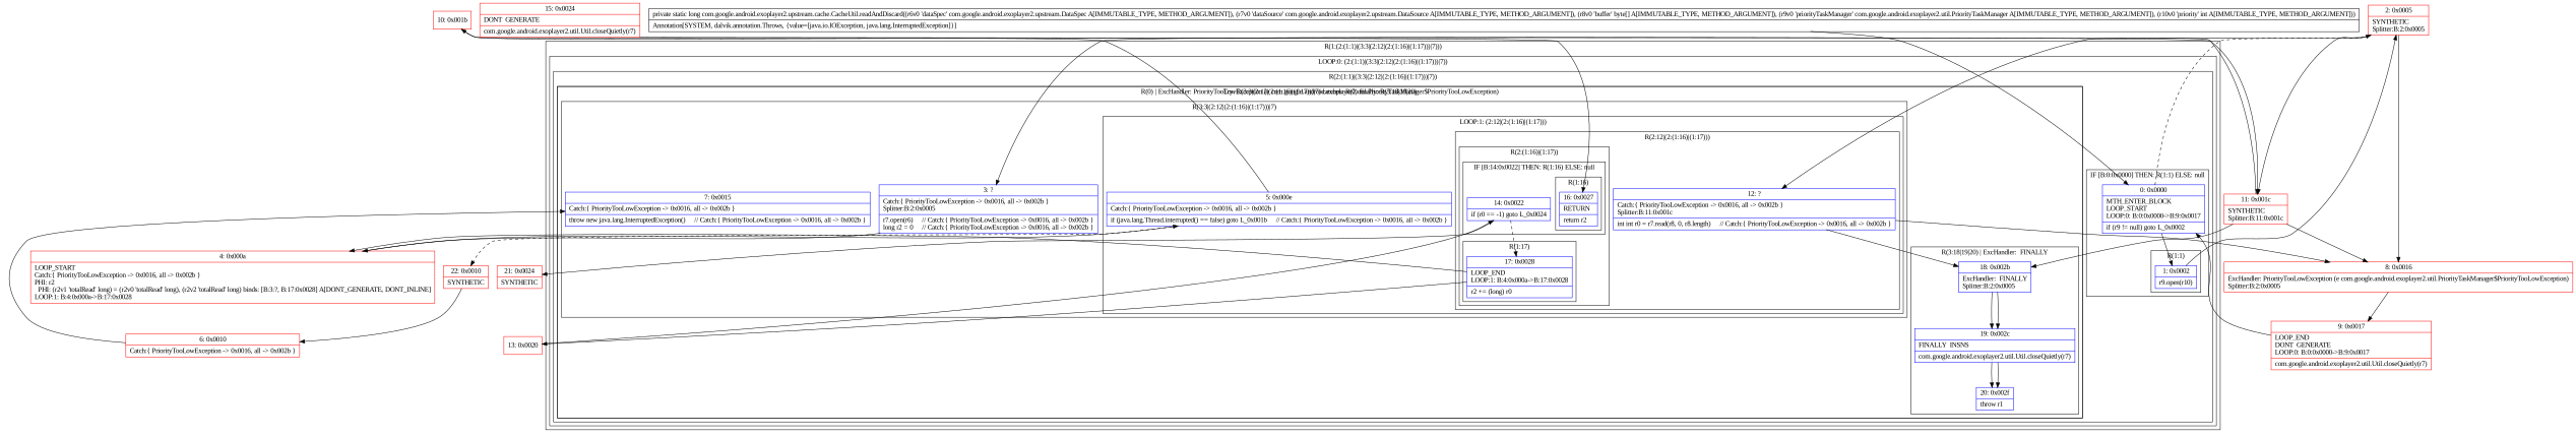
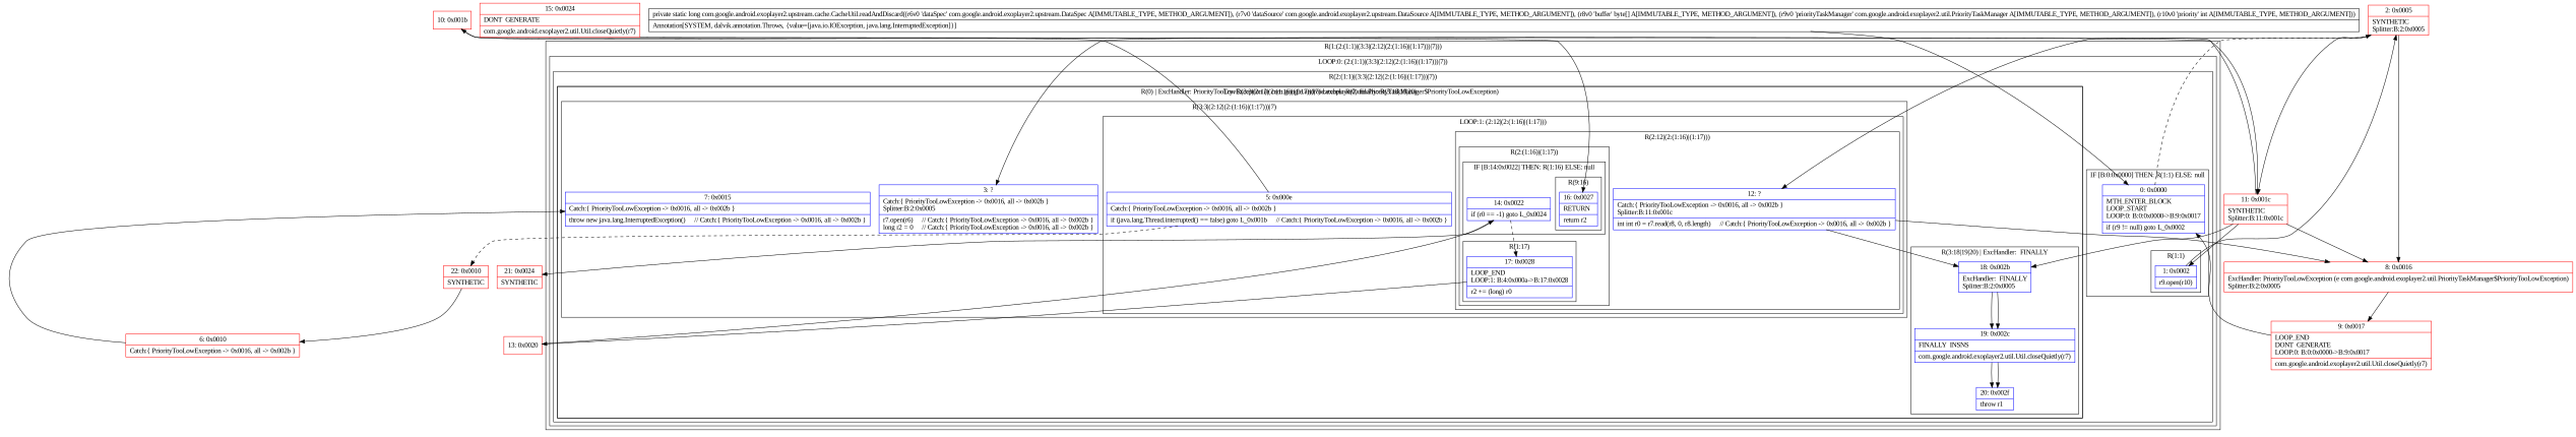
  digraph {
    fontname="Liberation Serif"
    node [color=blue fontname="Liberation Serif" shape=record]
    edge [fontname="Liberation Serif"]
    n1 [label="{1\:\ 0x0002|r9.open(r10)\l}"]
    n2 [label="{0\:\ 0x0000|MTH_ENTER_BLOCK\lLOOP_START\lLOOP:0: B:0:0x0000\-\>B:9:0x0017\l|if (r9 != null) goto L_0x0002\l}"]
    n3 [label="{16\:\ 0x0027|RETURN\l|return r2\l}"]
    n4 [label="{14\:\ 0x0022|if (r0 == \-1) goto L_0x0024\l}"]
    n5 [label="{17\:\ 0x0028|LOOP_END\lLOOP:1: B:4:0x000a\-\>B:17:0x0028\l|r2 += (long) r0\l}"]
    n6 [label="{12\:\ ?|Catch:\{ PriorityTooLowException \-\> 0x0016, all \-\> 0x002b \}\lSplitter:B:11:0x001c\l|int int r0 = r7.read(r8, 0, r8.length)     \/\/ Catch:\{ PriorityTooLowException \-\> 0x0016, all \-\> 0x002b \}\l}"]
    n7 [label="{5\:\ 0x000e|Catch:\{ PriorityTooLowException \-\> 0x0016, all \-\> 0x002b \}\l|if (java.lang.Thread.interrupted() == false) goto L_0x001b     \/\/ Catch:\{ PriorityTooLowException \-\> 0x0016, all \-\> 0x002b \}\l}"]
    n8 [label="{3\:\ ?|Catch:\{ PriorityTooLowException \-\> 0x0016, all \-\> 0x002b \}\lSplitter:B:2:0x0005\l|r7.open(r6)     \/\/ Catch:\{ PriorityTooLowException \-\> 0x0016, all \-\> 0x002b \}\llong r2 = 0     \/\/ Catch:\{ PriorityTooLowException \-\> 0x0016, all \-\> 0x002b \}\l}"]
    n9 [label="{7\:\ 0x0015|Catch:\{ PriorityTooLowException \-\> 0x0016, all \-\> 0x002b \}\l|throw new java.lang.InterruptedException()     \/\/ Catch:\{ PriorityTooLowException \-\> 0x0016, all \-\> 0x002b \}\l}"]
    n10 [label="{18\:\ 0x002b|ExcHandler:  FINALLY\lSplitter:B:2:0x0005\l}"]
    n11 [label="{19\:\ 0x002c|FINALLY_INSNS\l|com.google.android.exoplayer2.util.Util.closeQuietly(r7)\l}"]
    n12 [label="{20\:\ 0x002f|throw r1\l}"]
    n13 [color=red label="{2\:\ 0x0005|SYNTHETIC\lSplitter:B:2:0x0005\l}"]
    n14 [color=red label="{21\:\ 0x0024|SYNTHETIC\l}"]
-   n15 [color=red label="{4\:\ 0x000a|LOOP_START\lCatch:\{ PriorityTooLowException \-\> 0x0016, all \-\> 0x002b \}\lPHI: r2 \l  PHI: (r2v1 'totalRead' long) = (r2v0 'totalRead' long), (r2v2 'totalRead' long) binds: [B:3:?, B:17:0x0028] A[DONT_GENERATE, DONT_INLINE]\lLOOP:1: B:4:0x000a\-\>B:17:0x0028\l}"]
    n16 [color=red label="{13\:\ 0x0020}"]
    n17 [color=red label="{8\:\ 0x0016|ExcHandler: PriorityTooLowException (e com.google.android.exoplayer2.util.PriorityTaskManager$PriorityTooLowException)\lSplitter:B:2:0x0005\l}"]
    n18 [color=red label="{10\:\ 0x001b}"]
    n19 [color=red label="{22\:\ 0x0010|SYNTHETIC\l}"]
    n20 [color=red label="{11\:\ 0x001c|SYNTHETIC\lSplitter:B:11:0x001c\l}"]
    n21 [color=red label="{6\:\ 0x0010|Catch:\{ PriorityTooLowException \-\> 0x0016, all \-\> 0x002b \}\l}"]
    n22 [color=red label="{9\:\ 0x0017|LOOP_END\lDONT_GENERATE\lLOOP:0: B:0:0x0000\-\>B:9:0x0017\l|com.google.android.exoplayer2.util.Util.closeQuietly(r7)\l}"]
    n23 [color=red label="{15\:\ 0x0024|DONT_GENERATE\l|com.google.android.exoplayer2.util.Util.closeQuietly(r7)\l}"]
    n24 [label="{private static long com.google.android.exoplayer2.upstream.cache.CacheUtil.readAndDiscard((r6v0 'dataSpec' com.google.android.exoplayer2.upstream.DataSpec A[IMMUTABLE_TYPE, METHOD_ARGUMENT]), (r7v0 'dataSource' com.google.android.exoplayer2.upstream.DataSource A[IMMUTABLE_TYPE, METHOD_ARGUMENT]), (r8v0 'buffer' byte[] A[IMMUTABLE_TYPE, METHOD_ARGUMENT]), (r9v0 'priorityTaskManager' com.google.android.exoplayer2.util.PriorityTaskManager A[IMMUTABLE_TYPE, METHOD_ARGUMENT]), (r10v0 'priority' int A[IMMUTABLE_TYPE, METHOD_ARGUMENT]))  | Annotation[SYSTEM, dalvik.annotation.Throws, \{value=[java.io.IOException, java.lang.InterruptedException]\}]\l}" color=""]
    subgraph cluster_1 {
      label="R(1:(2:(1:1)|(3:3|(2:12|(2:(1:16)|(1:17)))|7)))"
      subgraph cluster_2 {
        label="LOOP:0: (2:(1:1)|(3:3|(2:12|(2:(1:16)|(1:17)))|7))"
        subgraph cluster_3 {
          label="R(2:(1:1)|(3:3|(2:12|(2:(1:16)|(1:17)))|7))"
          subgraph cluster_4 {
            label="IF [B:0:0x0000] THEN: R(1:1) ELSE: null"
            n2
            subgraph cluster_5 {
              label="R(1:1)"
              n1
            }
          }
          subgraph cluster_6 {
            label="Try: R(3:3|(2:12|(2:(1:16)|(1:17)))|7) catches: R(0) finally: R(3:18|19|20)"
            subgraph cluster_7 {
              label="R(3:3|(2:12|(2:(1:16)|(1:17)))|7)"
              n8
              n9
              subgraph cluster_8 {
                label="LOOP:1: (2:12|(2:(1:16)|(1:17)))"
                n7
                subgraph cluster_9 {
                  label="R(2:12|(2:(1:16)|(1:17)))"
                  n6
                  subgraph cluster_10 {
                    label="R(2:(1:16)|(1:17))"
                    subgraph cluster_11 {
                      label="IF [B:14:0x0022] THEN: R(1:16) ELSE: null"
                      n4
                      subgraph cluster_12 {
-                       label="R(1:16)"
+                       label="R(9:16)"
                        n3
                      }
                    }
                    subgraph cluster_13 {
                      label="R(1:17)"
                      n5
                    }
                  }
                }
              }
            }
            subgraph cluster_14 {
              label="R(0) | ExcHandler: PriorityTooLowException (e com.google.android.exoplayer2.util.PriorityTaskManager$PriorityTooLowException)\l"
            }
            subgraph cluster_15 {
              label="R(3:18|19|20) | ExcHandler:  FINALLY\l"
              n10
              n11
              n12
            }
          }
        }
      }
    }
    subgraph cluster_16 {
      label="R(0) | ExcHandler: PriorityTooLowException (e com.google.android.exoplayer2.util.PriorityTaskManager$PriorityTooLowException)\l"
    }
    subgraph cluster_17 {
      label="R(3:18|19|20) | ExcHandler:  FINALLY\l"
    }
    n1 -> n13
-   n2 -> n1
+   n20 -> n1
    n2 -> n13 [style=dashed]
    n4 -> n5 [style=dashed]
    n4 -> n14
-   n5 -> n15
    n5 -> n16
    n6 -> n10
    n6 -> n17
    n7 -> n18
    n7 -> n19 [style=dashed]
-   n8 -> n15
    n10 -> n11
    n10 -> n11
    n11 -> n12
    n11 -> n12
    n13 -> n8
    n13 -> n17
    n13 -> n20
-   n15 -> n7
    n16 -> n4
    n17 -> n22
    n18 -> n20
    n19 -> n21
    n20 -> n6
    n20 -> n10
    n20 -> n17
    n21 -> n9
    n22 -> n2
    n23 -> n3
    n24 -> n2
  }
